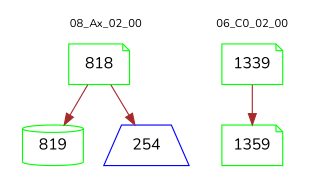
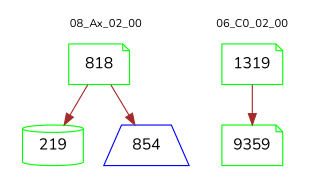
  digraph {
    fontname=Nunito
    node [color=green fontname=Nunito shape=note]
    edge [color=brown fontname=Nunito]
    n1 [label=818]
-   n2 [label=819 shape=cylinder]
-   n3 [color=blue label=254 shape=trapezium]
-   n4 [label=1339]
-   n5 [label=1359]
+   n2 [label=219 shape=cylinder]
+   n3 [color=blue label=854 shape=trapezium]
+   n4 [label=1319]
+   n5 [label=9359]
    subgraph cluster_1 {
      color=white
      fontsize=10
      label="08_Ax_02_00"
      n1
      n2
      n3
    }
    subgraph cluster_2 {
      color=white
      fontsize=10
      label="06_C0_02_00"
      n4
      n5
    }
    n1 -> n2
    n1 -> n3
    n4 -> n5
  }
